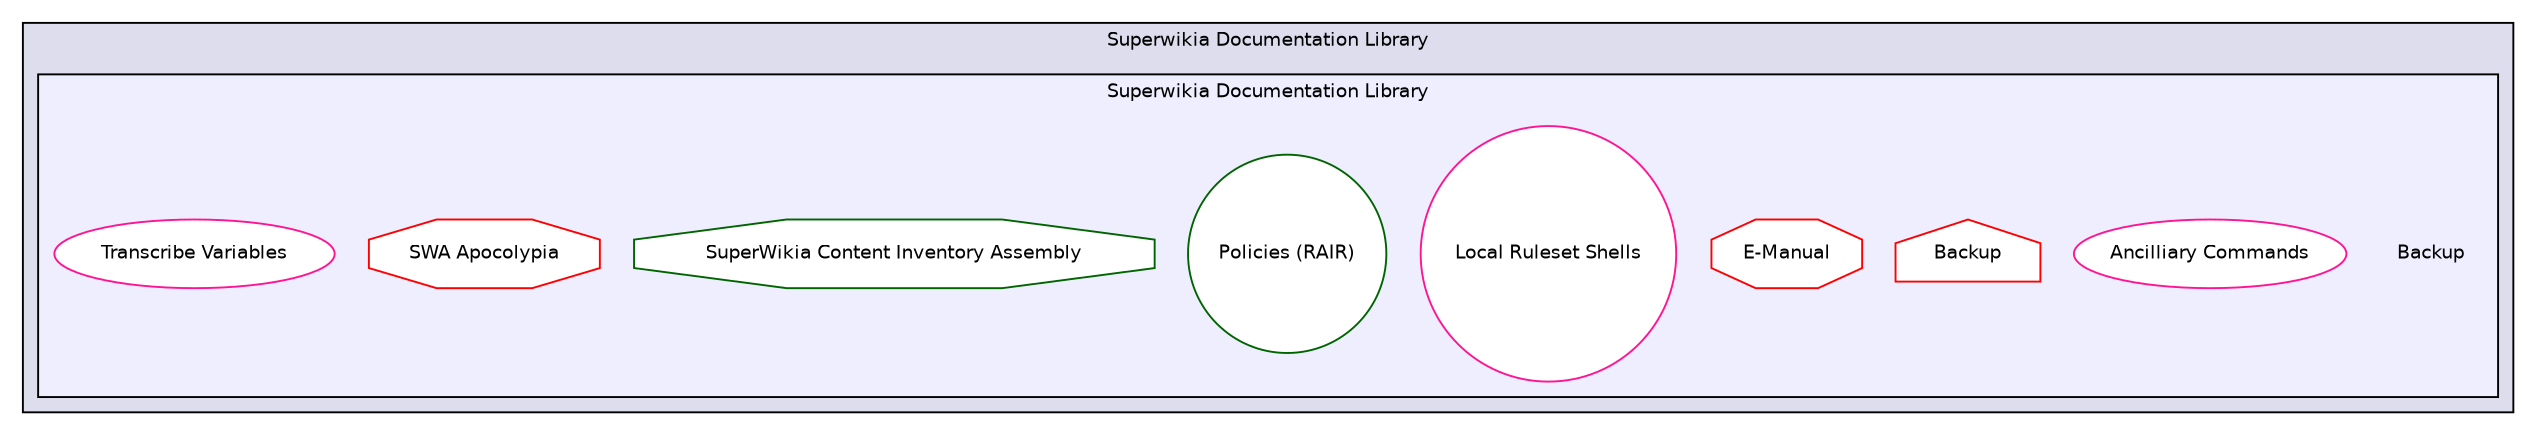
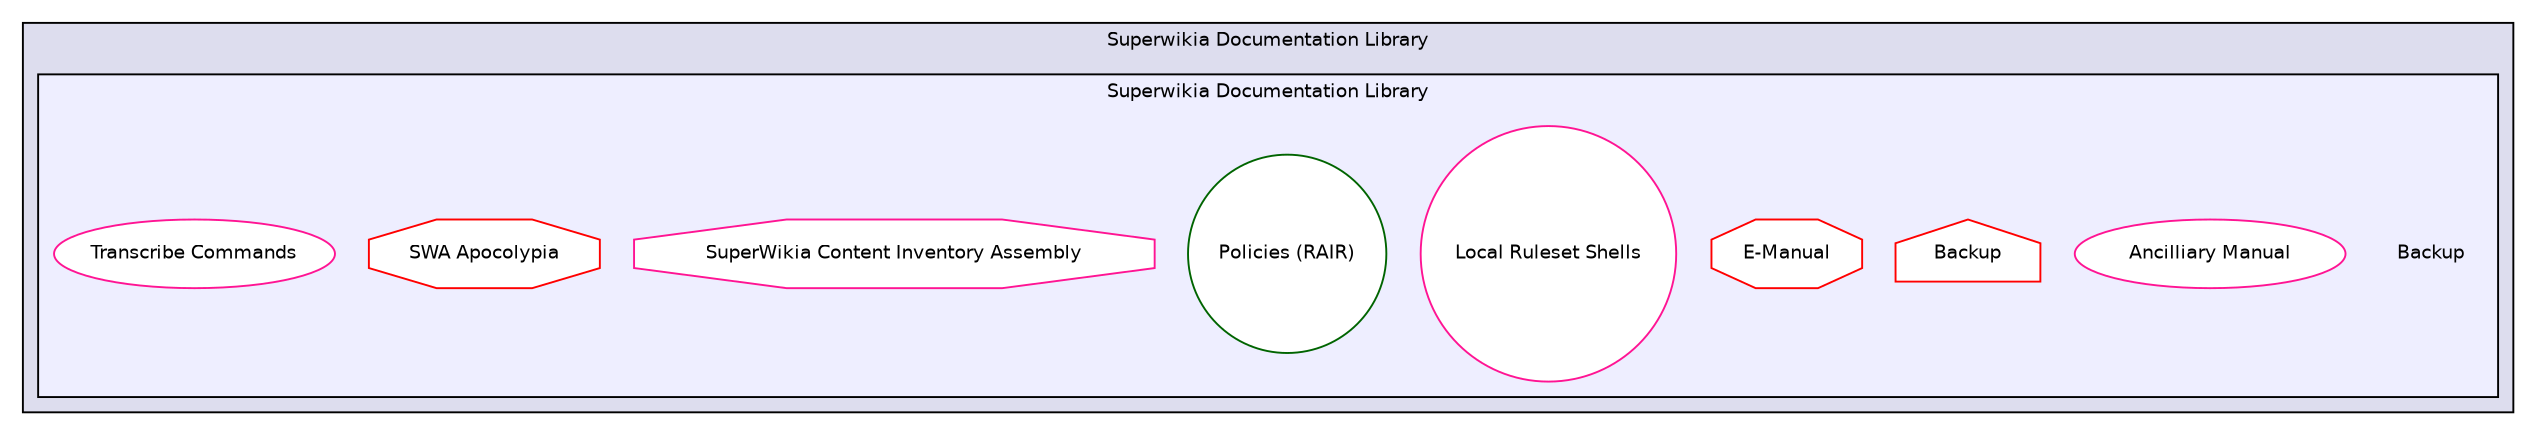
  digraph {
    compound=true
    node [fontname=Helvetica fontsize=10 shape=octagon color=deeppink fillcolor=white style=filled]
    n1 [label=Backup shape=plaintext fillcolor="" style=""]
-   n2 [label="Ancilliary Commands" shape=ellipse]
+   n2 [label="Ancilliary Manual" shape=ellipse]
    n3 [color=red label=Backup shape=house]
    n4 [color=red label="E-Manual"]
    n5 [label="Local Ruleset Shells" shape=circle]
    n6 [color=darkgreen label="Policies (RAIR)" shape=circle]
-   n7 [color=darkgreen label="SuperWikia Content Inventory Assembly"]
+   n7 [label="SuperWikia Content Inventory Assembly"]
    n8 [color=red label="SWA Apocolypia"]
-   n9 [label="Transcribe Variables" shape=ellipse]
+   n9 [label="Transcribe Commands" shape=ellipse]
    subgraph cluster_1 {
      bgcolor="#ddddee"
      fontname=Helvetica
      fontsize=10
      label="Superwikia Documentation Library"
      pencolor=black
      subgraph cluster_2 {
        bgcolor="#eeeeff"
        fontname=Helvetica
        fontsize=10
        pencolor=black
        n1
        n2
        n3
        n4
        n5
        n6
        n7
        n8
        n9
      }
    }
  }
